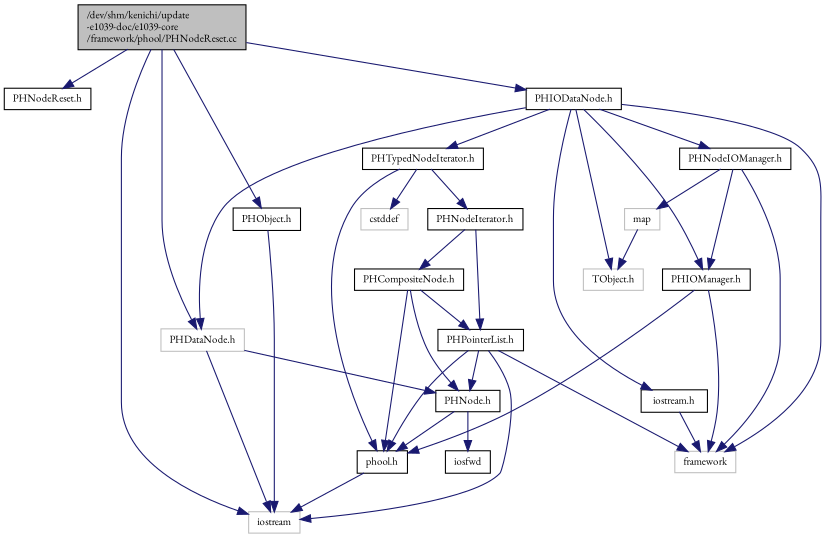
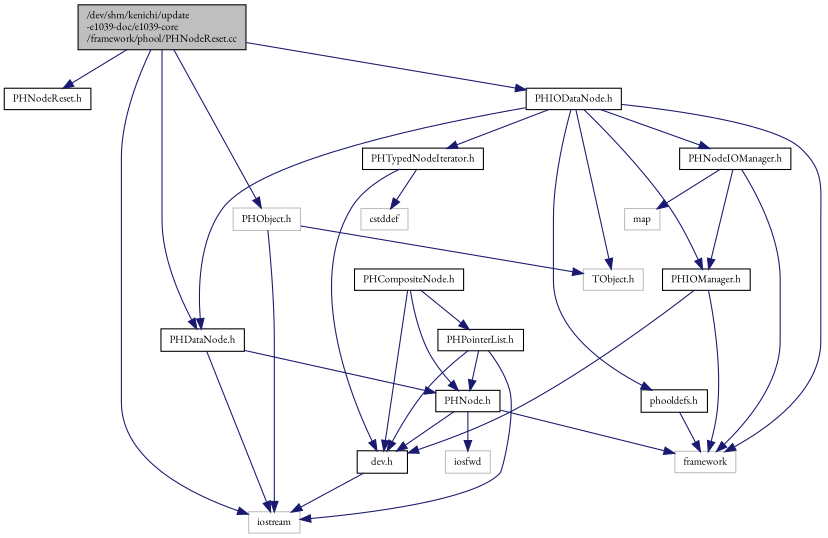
  digraph {
    fontname="EB Garamond"
    node [color=black fontname="EB Garamond" fontsize=10 shape=record]
    edge [color=midnightblue fontname="EB Garamond" fontsize=10 labelfontname=FreeSans labelfontsize=10 style=solid]
    n1 [fillcolor=grey75 fontcolor=black height=0.2 label="/dev/shm/kenichi/update\l-e1039-doc/e1039-core\l/framework/phool/PHNodeReset.cc" style=filled width=0.4]
    n2 [height=0.2 label="PHNodeReset.h" width=0.4]
-   n3 [color=grey75 height=0.2 label="PHDataNode.h" width=0.4]
+   n3 [height=0.2 label="PHDataNode.h" width=0.4]
    n4 [color=grey75 height=0.2 label=iostream width=0.4]
    n5 [height=0.2 label="PHIODataNode.h" width=0.4]
-   n6 [height=0.2 label="PHObject.h" width=0.4]
+   n6 [color=grey75 height=0.2 label="PHObject.h" width=0.4]
    n7 [height=0.2 label="PHNode.h" width=0.4]
    n8 [color=grey75 height=0.2 label=framework width=0.4]
    n9 [height=0.2 label="PHIOManager.h" width=0.4]
    n10 [height=0.2 label="PHNodeIOManager.h" width=0.4]
    n11 [height=0.2 label="PHTypedNodeIterator.h" width=0.4]
-   n12 [height=0.2 label="iostream.h" width=0.4]
+   n12 [height=0.2 label="phooldefs.h" width=0.4]
    n13 [color=grey75 height=0.2 label="TObject.h" width=0.4]
-   n14 [height=0.2 label="phool.h" width=0.4]
-   n15 [height=0.2 label=iosfwd width=0.4]
+   n14 [height=0.2 label="dev.h" width=0.4]
+   n15 [color=grey75 height=0.2 label=iosfwd width=0.4]
    n16 [color=grey75 height=0.2 label=map width=0.4]
-   n17 [height=0.2 label="PHNodeIterator.h" width=0.4]
    n18 [color=grey75 height=0.2 label=cstddef width=0.4]
    n19 [height=0.2 label="PHCompositeNode.h" width=0.4]
    n20 [height=0.2 label="PHPointerList.h" width=0.4]
    n1 -> n2
    n1 -> n3
    n1 -> n4
    n1 -> n5
    n1 -> n6
    n3 -> n4
    n3 -> n7
    n5 -> n3
    n5 -> n8
    n5 -> n9
    n5 -> n10
    n5 -> n11
    n5 -> n12
    n5 -> n13
    n6 -> n4
-   n16 -> n13
-   n20 -> n8
+   n6 -> n13
+   n7 -> n8
    n7 -> n14
    n7 -> n15
    n9 -> n8
    n9 -> n14
    n10 -> n8
    n10 -> n9
    n10 -> n16
    n11 -> n14
-   n11 -> n17
    n11 -> n18
    n12 -> n8
    n14 -> n4
-   n17 -> n19
-   n17 -> n20
    n19 -> n7
    n19 -> n14
    n19 -> n20
    n20 -> n4
    n20 -> n7
    n20 -> n14
  }
